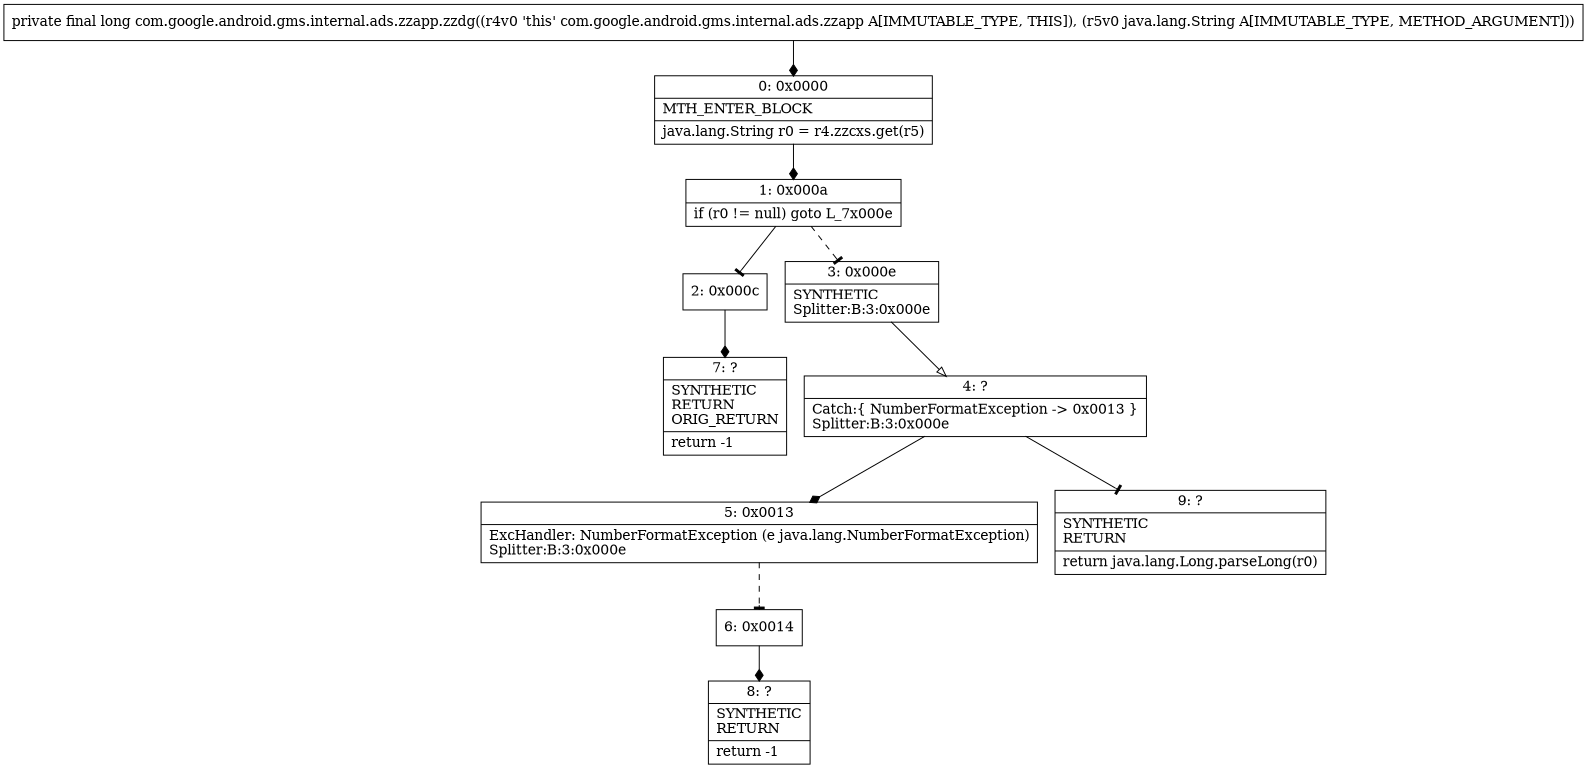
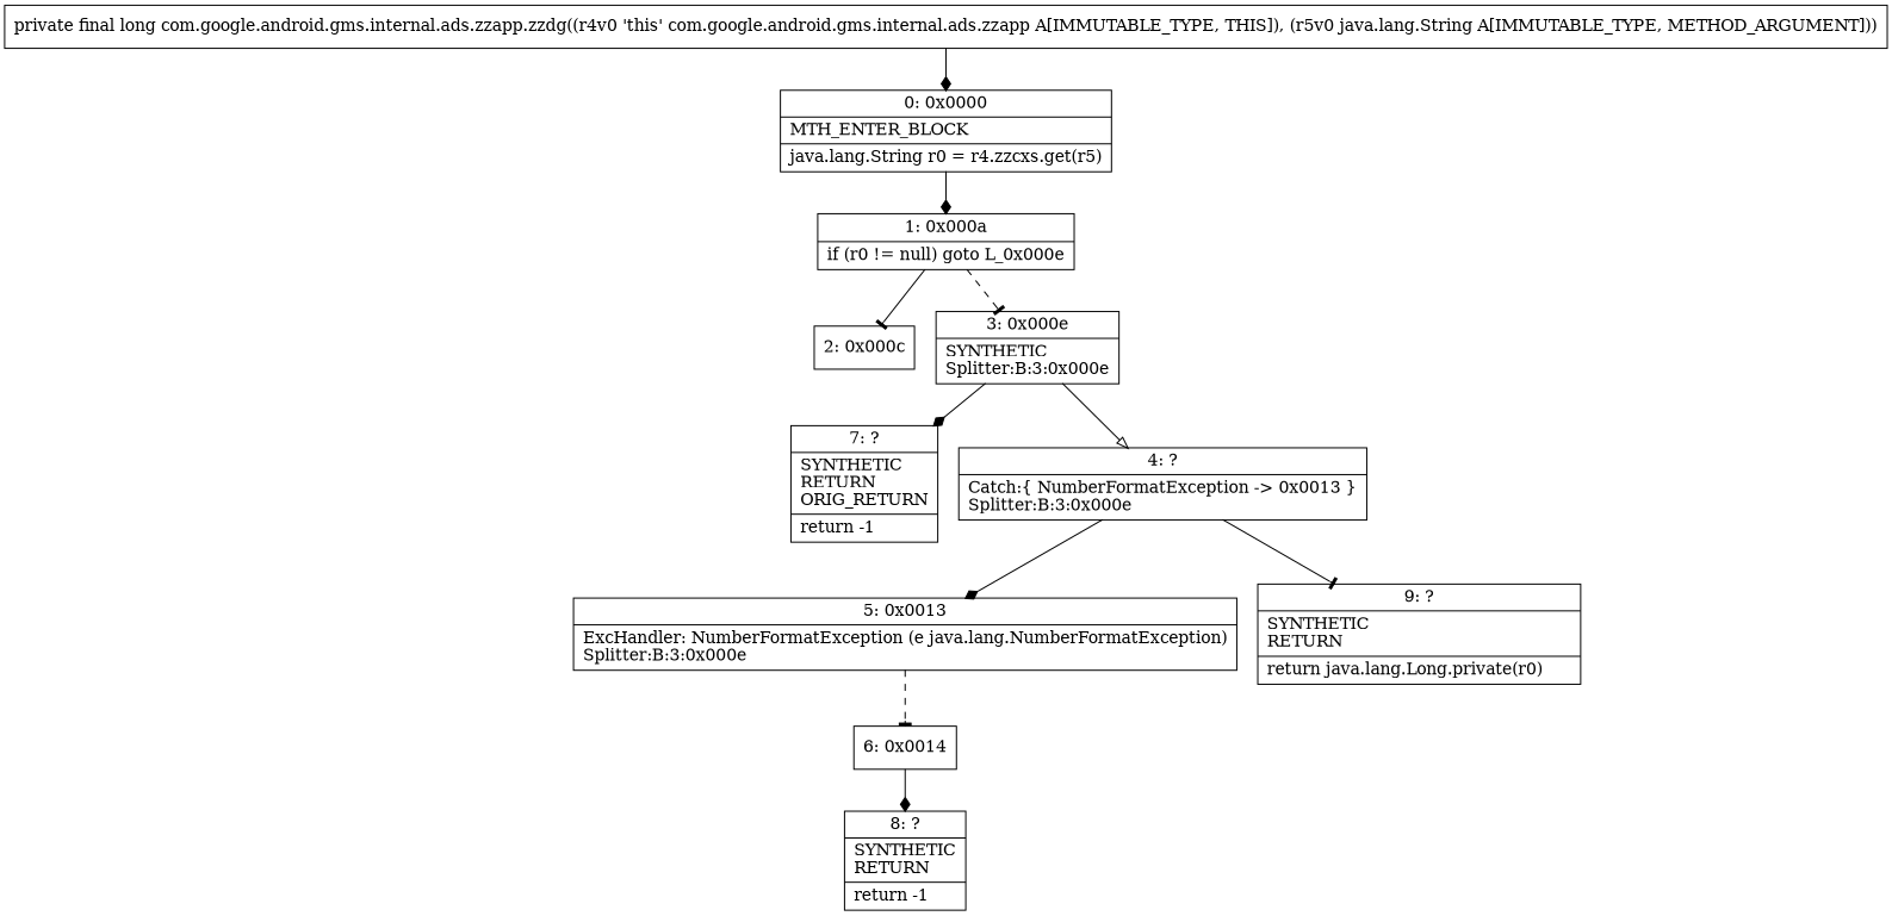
  digraph {
    node [shape=record]
    edge [arrowhead=diamond style=solid]
    n1 [label="{0\:\ 0x0000|MTH_ENTER_BLOCK\l|java.lang.String r0 = r4.zzcxs.get(r5)\l}"]
-   n2 [label="{1\:\ 0x000a|if (r0 != null) goto L_7x000e\l}"]
+   n2 [label="{1\:\ 0x000a|if (r0 != null) goto L_0x000e\l}"]
    n3 [label="{2\:\ 0x000c}"]
    n4 [label="{3\:\ 0x000e|SYNTHETIC\lSplitter:B:3:0x000e\l}"]
    n5 [label="{7\:\ ?|SYNTHETIC\lRETURN\lORIG_RETURN\l|return \-1\l}"]
    n6 [label="{4\:\ ?|Catch:\{ NumberFormatException \-\> 0x0013 \}\lSplitter:B:3:0x000e\l}"]
    n7 [label="{5\:\ 0x0013|ExcHandler: NumberFormatException (e java.lang.NumberFormatException)\lSplitter:B:3:0x000e\l}"]
-   n8 [label="{9\:\ ?|SYNTHETIC\lRETURN\l|return java.lang.Long.parseLong(r0)\l}"]
+   n8 [label="{9\:\ ?|SYNTHETIC\lRETURN\l|return java.lang.Long.private(r0)\l}"]
    n9 [label="{6\:\ 0x0014}"]
    n10 [label="{8\:\ ?|SYNTHETIC\lRETURN\l|return \-1\l}"]
    n11 [label="{private final long com.google.android.gms.internal.ads.zzapp.zzdg((r4v0 'this' com.google.android.gms.internal.ads.zzapp A[IMMUTABLE_TYPE, THIS]), (r5v0 java.lang.String A[IMMUTABLE_TYPE, METHOD_ARGUMENT])) }"]
    n1 -> n2
    n2 -> n3 [arrowhead=tee]
    n2 -> n4 [arrowhead=tee style=dashed]
-   n3 -> n5
+   n4 -> n5
    n4 -> n6 [arrowhead=onormal]
    n6 -> n7
    n6 -> n8 [arrowhead=tee]
    n7 -> n9 [arrowhead=tee style=dashed]
    n9 -> n10
    n11 -> n1
  }
